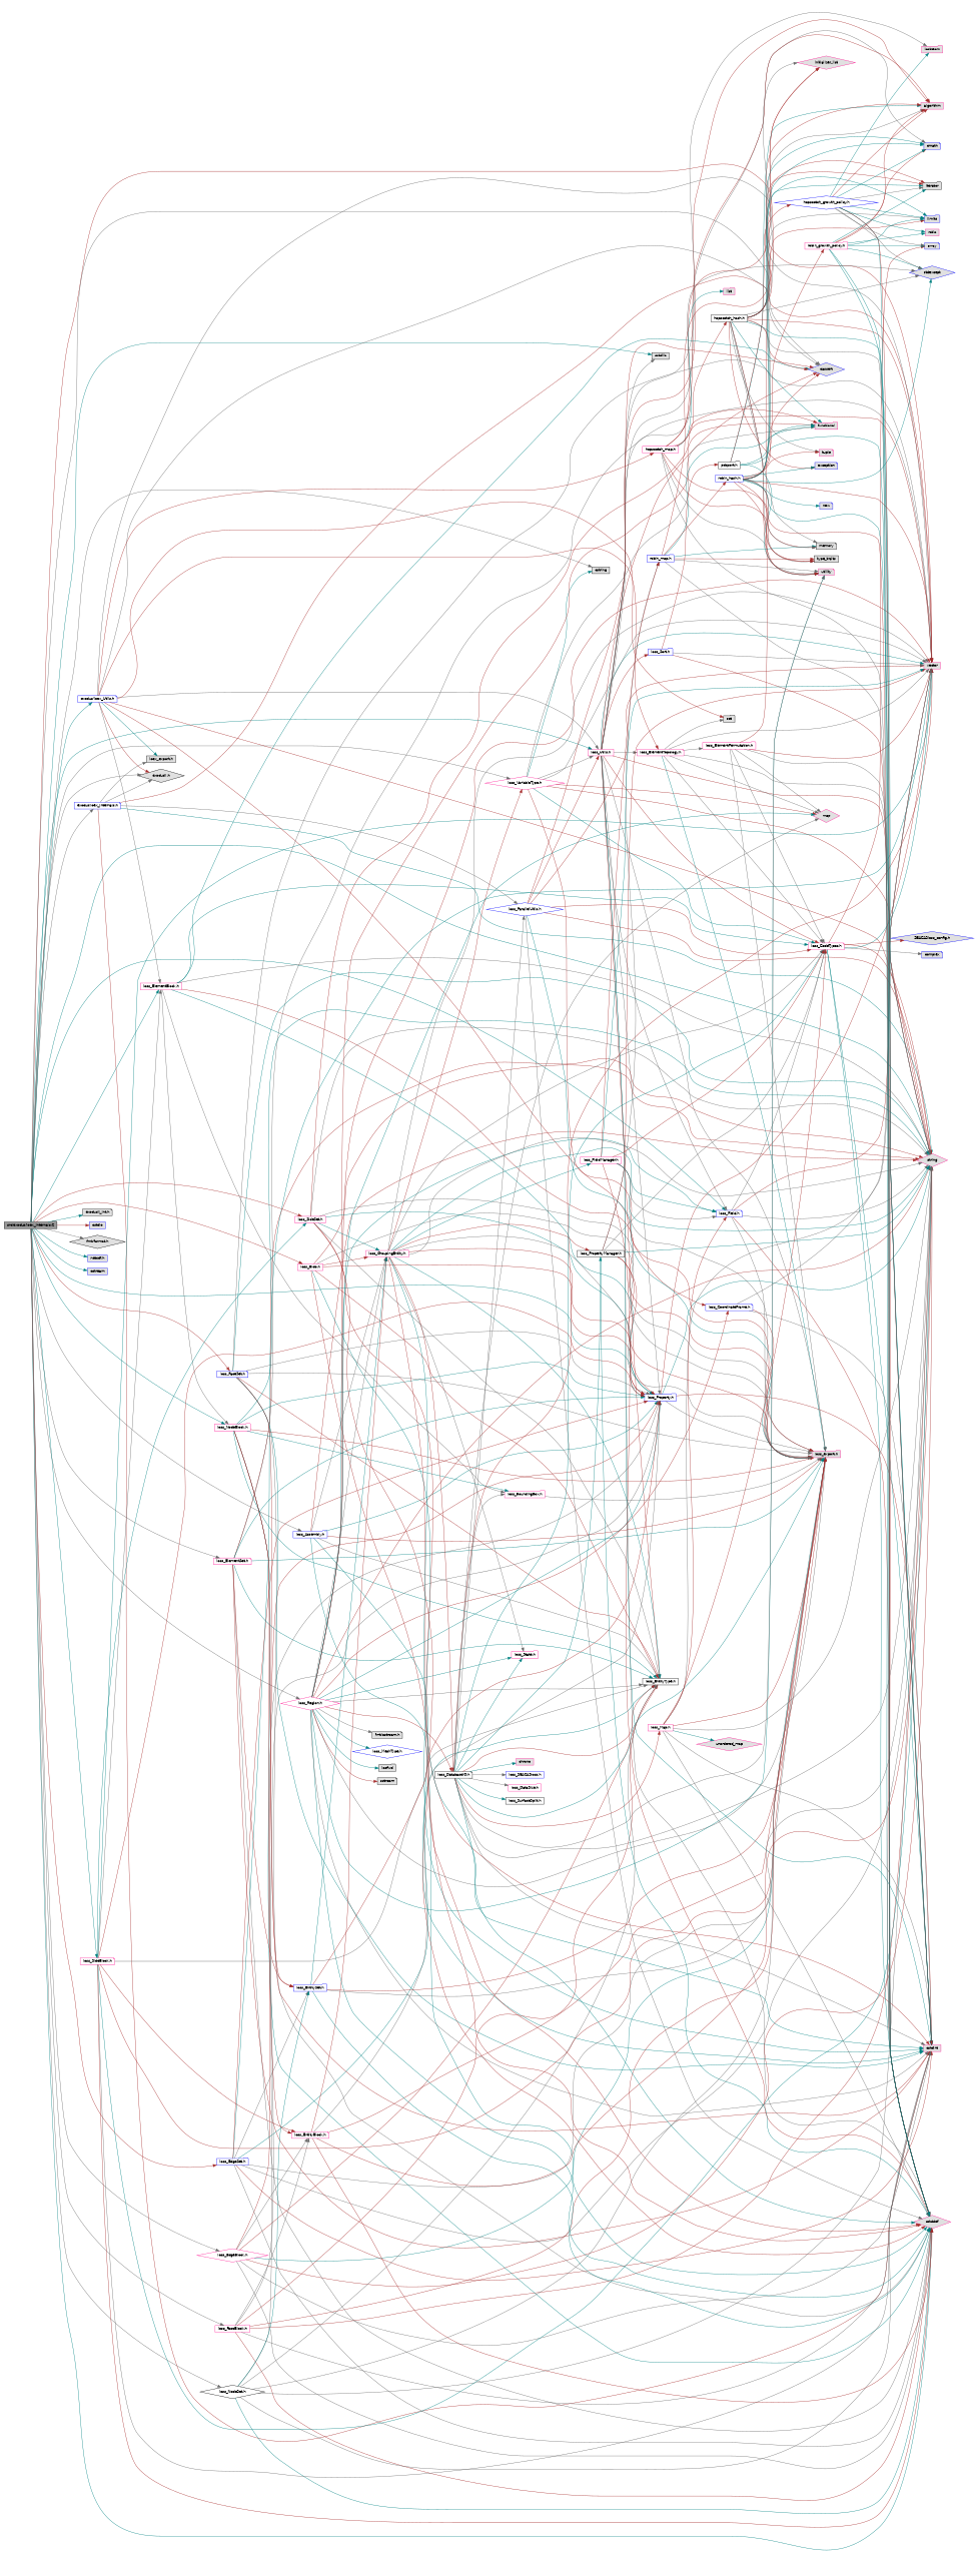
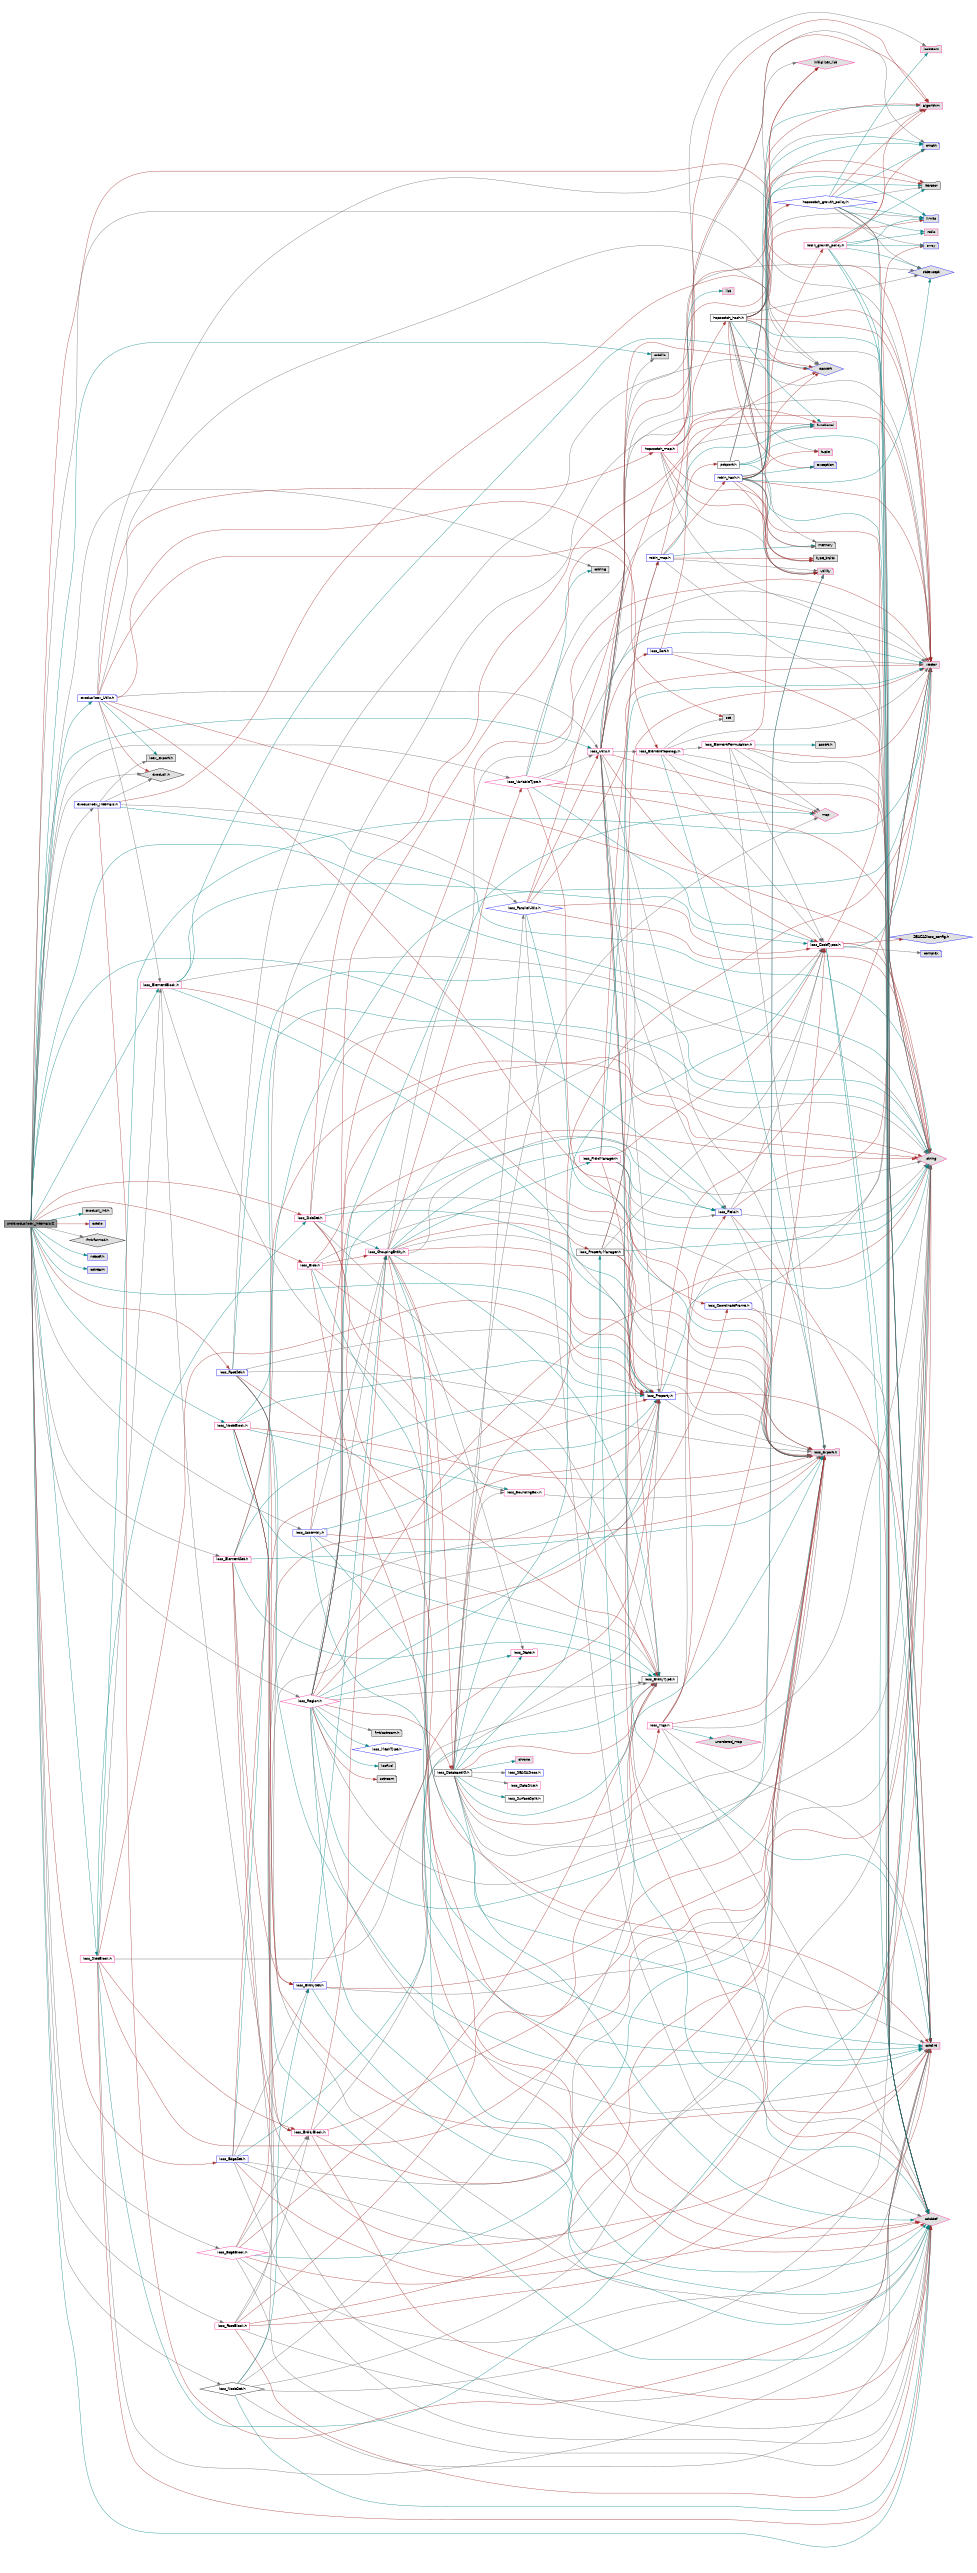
  digraph {
    rankdir=LR
    node [color=deeppink fillcolor=white fontname=Helvetica fontsize=10 shape=folder style=filled]
    edge [color=brown fontname=Helvetica fontsize=10 labelfontname=Helvetica labelfontsize=10 style=solid]
    n1 [color=black fillcolor=grey60 fontcolor=black height=0.2 label="src/exodus/Ioex_Internals.C" width=0.4]
    n2 [color=blue height=0.2 label="exodus/Ioex_Internals.h" shape=note width=0.4]
    n3 [fillcolor="#E0E0E0" height=0.2 label=cstddef shape=diamond width=0.4]
    n4 [fillcolor="#E0E0E0" height=0.2 label=string shape=diamond width=0.4]
    n5 [fillcolor="#E0E0E0" height=0.2 label=vector shape=box width=0.4]
    n6 [height=0.2 label="Ioss_Utils.h" shape=box width=0.4]
    n7 [color=blue height=0.2 label="Ioss_Field.h" shape=note width=0.4]
    n8 [color=blue height=0.2 label="Ioss_Property.h" width=0.4]
    n9 [color=blue fillcolor="#E0E0E0" height=0.2 label=cassert shape=diamond width=0.4]
    n10 [color=black fillcolor="#E0E0E0" height=0.2 label=cstdlib shape=box width=0.4]
    n11 [color=black fillcolor="#E0E0E0" height=0.2 label="exodusII.h" shape=diamond width=0.4]
    n12 [color=blue height=0.2 label="exodus/Ioex_Utils.h" shape=note width=0.4]
    n13 [height=0.2 label="Ioss_ElementBlock.h" width=0.4]
    n14 [height=0.2 label="Ioss_VariableType.h" shape=diamond width=0.4]
    n15 [color=black fillcolor="#E0E0E0" height=0.2 label=cstring shape=box width=0.4]
    n16 [color=black fillcolor="#E0E0E0" height=0.2 label="exodusII_int.h" shape=note width=0.4]
    n17 [color=blue fillcolor="#E0E0E0" height=0.2 label=cstdio shape=box width=0.4]
    n18 [color=black fillcolor="#E0E0E0" height=0.2 label="fmt/format.h" shape=diamond width=0.4]
    n19 [color=blue fillcolor="#E0E0E0" height=0.2 label="netcdf.h" shape=box width=0.4]
    n20 [color=blue fillcolor="#E0E0E0" height=0.2 label=ostream shape=box width=0.4]
    n21 [color=blue height=0.2 label="Ioss_Assembly.h" width=0.4]
    n22 [height=0.2 label="Ioss_Blob.h" shape=box width=0.4]
    n23 [height=0.2 label="Ioss_EdgeBlock.h" shape=diamond width=0.4]
    n24 [color=blue height=0.2 label="Ioss_EdgeSet.h" width=0.4]
    n25 [height=0.2 label="Ioss_ElementSet.h" shape=note width=0.4]
    n26 [height=0.2 label="Ioss_FaceBlock.h" width=0.4]
    n27 [color=blue height=0.2 label="Ioss_FaceSet.h" shape=note width=0.4]
    n28 [height=0.2 label="Ioss_NodeBlock.h" width=0.4]
    n29 [color=black height=0.2 label="Ioss_NodeSet.h" shape=diamond width=0.4]
    n30 [height=0.2 label="Ioss_Region.h" shape=diamond width=0.4]
    n31 [height=0.2 label="Ioss_SideBlock.h" shape=note width=0.4]
    n32 [height=0.2 label="Ioss_SideSet.h" width=0.4]
    n33 [color=black fillcolor="#E0E0E0" height=0.2 label="ioex_export.h" width=0.4]
    n34 [color=blue height=0.2 label="Ioss_ParallelUtils.h" shape=diamond width=0.4]
    n35 [fillcolor="#E0E0E0" height=0.2 label=cstdint shape=box width=0.4]
    n36 [fillcolor="#E0E0E0" height=0.2 label="ioss_export.h" width=0.4]
    n37 [height=0.2 label="Ioss_CodeTypes.h" shape=note width=0.4]
    n38 [height=0.2 label="Ioss_ElementTopology.h" shape=note width=0.4]
    n39 [color=black height=0.2 label="Ioss_EntityType.h" shape=box width=0.4]
    n40 [color=blue height=0.2 label="Ioss_Sort.h" width=0.4]
    n41 [fillcolor="#E0E0E0" height=0.2 label=algorithm shape=box width=0.4]
    n42 [color=blue fillcolor="#E0E0E0" height=0.2 label=cmath shape=note width=0.4]
    n43 [fillcolor="#E0E0E0" height=0.2 label=iostream width=0.4]
    n44 [color=blue fillcolor="#E0E0E0" height=0.2 label=stdexcept shape=diamond width=0.4]
    n45 [color=black fillcolor="#E0E0E0" height=0.2 label=set width=0.4]
    n46 [color=blue height=0.2 label="Ioss_CoordinateFrame.h" shape=note width=0.4]
    n47 [height=0.2 label="hopscotch_map.h" width=0.4]
    n48 [height=0.2 label="Ioss_BoundingBox.h" width=0.4]
    n49 [height=0.2 label="Ioss_EntityBlock.h" shape=note width=0.4]
    n50 [fillcolor="#E0E0E0" height=0.2 label=map shape=diamond width=0.4]
    n51 [fillcolor="#E0E0E0" height=0.2 label=functional width=0.4]
    n52 [height=0.2 label="Ioss_GroupingEntity.h" width=0.4]
    n53 [color=blue height=0.2 label="Ioss_EntitySet.h" width=0.4]
    n54 [fillcolor="#E0E0E0" height=0.2 label=utility shape=note width=0.4]
    n55 [color=black height=0.2 label="Ioss_DatabaseIO.h" shape=note width=0.4]
    n56 [height=0.2 label="Ioss_State.h" width=0.4]
    n57 [color=blue height=0.2 label="Ioss_MeshType.h" shape=diamond width=0.4]
    n58 [color=black fillcolor="#E0E0E0" height=0.2 label=iosfwd width=0.4]
    n59 [color=black fillcolor="#E0E0E0" height=0.2 label=sstream shape=note width=0.4]
    n60 [color=black fillcolor="#E0E0E0" height=0.2 label="fmt/ostream.h" shape=note width=0.4]
    n61 [color=blue fillcolor="#E0E0E0" height=0.2 label=array shape=note width=0.4]
    n62 [color=blue fillcolor="#E0E0E0" height=0.2 label="SEACASIoss_config.h" shape=diamond width=0.4]
    n63 [color=blue fillcolor="#E0E0E0" height=0.2 label=complex shape=note width=0.4]
    n64 [height=0.2 label="Ioss_ElementPermutation.h" width=0.4]
    n65 [color=black height=0.2 label="pdqsort.h" width=0.4]
+   n66 [color=black fillcolor="#E0E0E0" height=0.2 label="assert.h" shape=note width=0.4]
    n67 [color=blue fillcolor="#E0E0E0" height=0.2 label=limits width=0.4]
    n68 [color=black fillcolor="#E0E0E0" height=0.2 label=iterator width=0.4]
    n69 [fillcolor="#E0E0E0" height=0.2 label=initializer_list shape=diamond width=0.4]
    n70 [color=black fillcolor="#E0E0E0" height=0.2 label=memory shape=note width=0.4]
    n71 [color=black fillcolor="#E0E0E0" height=0.2 label=type_traits shape=box width=0.4]
    n72 [fillcolor="#E0E0E0" height=0.2 label=list width=0.4]
    n73 [color=black height=0.2 label="hopscotch_hash.h" shape=box width=0.4]
    n74 [color=black height=0.2 label="Ioss_PropertyManager.h" shape=box width=0.4]
    n75 [height=0.2 label="Ioss_FieldManager.h" shape=box width=0.4]
    n76 [color=blue height=0.2 label="Ioss_SEACASIoss.h" shape=box width=0.4]
    n77 [height=0.2 label="Ioss_DataSize.h" width=0.4]
    n78 [height=0.2 label="Ioss_Map.h" shape=box width=0.4]
    n79 [color=black height=0.2 label="Ioss_SurfaceSplit.h" shape=box width=0.4]
    n80 [fillcolor="#E0E0E0" height=0.2 label=chrono shape=box width=0.4]
    n81 [color=blue height=0.2 label="robin_map.h" width=0.4]
    n82 [fillcolor="#E0E0E0" height=0.2 label=unordered_map shape=diamond width=0.4]
    n83 [color=blue height=0.2 label="robin_hash.h" shape=note width=0.4]
    n84 [color=blue fillcolor="#E0E0E0" height=0.2 label=exception shape=note width=0.4]
-   n85 [color=blue fillcolor="#E0E0E0" height=0.2 label=new shape=note width=0.4]
    n86 [fillcolor="#E0E0E0" height=0.2 label=tuple shape=note width=0.4]
    n87 [height=0.2 label="robin_growth_policy.h" width=0.4]
    n88 [fillcolor="#E0E0E0" height=0.2 label=ratio shape=box width=0.4]
    n89 [color=blue height=0.2 label="hopscotch_growth_policy.h" shape=diamond width=0.4]
    n1 -> n2 [color=gray40]
    n1 -> n3 [color=teal]
    n1 -> n4 [color=teal]
    n1 -> n5
    n1 -> n6 [color=teal]
    n1 -> n7 [color=teal]
    n1 -> n8 [color=teal]
    n1 -> n9 [color=gray40]
    n1 -> n10 [color=teal]
    n1 -> n11 [color=gray40]
    n1 -> n12 [color=teal]
    n1 -> n13 [color=teal]
    n1 -> n14 [color=gray40]
    n1 -> n15 [color=gray40]
    n1 -> n16 [color=teal]
    n1 -> n17
    n1 -> n18 [color=gray40]
    n1 -> n19 [color=teal]
    n1 -> n20 [color=teal]
    n1 -> n21 [color=gray40]
    n1 -> n22
    n1 -> n23 [color=gray40]
    n1 -> n24
    n1 -> n25 [color=gray40]
    n1 -> n26 [color=gray40]
    n1 -> n27
    n1 -> n28 [color=teal]
    n1 -> n29 [color=gray40]
    n1 -> n30 [color=gray40]
    n1 -> n31 [color=teal]
    n1 -> n32
    n2 -> n4 [color=teal]
    n2 -> n5
    n2 -> n11 [color=gray40]
    n2 -> n33 [color=gray40]
    n2 -> n34 [color=gray40]
    n2 -> n35
    n6 -> n3 [color=gray40]
    n6 -> n4
    n6 -> n5 [color=teal]
    n6 -> n7 [color=gray40]
    n6 -> n8 [color=gray40]
    n6 -> n9
    n6 -> n10 [color=gray40]
    n6 -> n35 [color=teal]
    n6 -> n36 [color=gray40]
    n6 -> n37
    n6 -> n38 [color=gray40]
    n6 -> n39
    n6 -> n40
    n6 -> n41
    n6 -> n42 [color=gray40]
    n6 -> n43 [color=gray40]
    n6 -> n44 [color=gray40]
    n7 -> n3
    n7 -> n4 [color=gray40]
    n7 -> n5
    n7 -> n36 [color=gray40]
    n7 -> n37 [color=gray40]
    n8 -> n4 [color=teal]
    n8 -> n5
    n8 -> n35
    n8 -> n36 [color=gray40]
    n12 -> n4
    n12 -> n5 [color=gray40]
    n12 -> n6 [color=gray40]
    n12 -> n9 [color=gray40]
    n12 -> n11
    n12 -> n13 [color=gray40]
    n12 -> n33 [color=teal]
    n12 -> n38
    n12 -> n45
    n12 -> n46
    n12 -> n47
    n13 -> n4 [color=gray40]
    n13 -> n8 [color=teal]
    n13 -> n9 [color=teal]
    n13 -> n36
    n13 -> n37 [color=teal]
    n13 -> n48 [color=gray40]
-   n13 -> n28 [color=gray40]
+   n13 -> n49 [color=gray40]
    n14 -> n4
    n14 -> n5 [color=gray40]
    n14 -> n6 [color=gray40]
    n14 -> n15 [color=teal]
    n14 -> n36
    n14 -> n37 [color=teal]
    n14 -> n50
    n14 -> n51 [color=gray40]
    n21 -> n3 [color=teal]
    n21 -> n4
    n21 -> n8 [color=teal]
    n21 -> n35 [color=teal]
    n21 -> n36
    n21 -> n39 [color=gray40]
    n21 -> n52 [color=gray40]
    n22 -> n3
    n22 -> n4
    n22 -> n8
    n22 -> n35 [color=teal]
    n22 -> n36 [color=gray40]
    n22 -> n39
    n22 -> n52
    n23 -> n3 [color=gray40]
    n23 -> n4
    n23 -> n8
    n23 -> n35 [color=gray40]
    n23 -> n36 [color=teal]
    n23 -> n39
    n23 -> n49 [color=gray40]
    n24 -> n3 [color=gray40]
    n24 -> n4 [color=gray40]
    n24 -> n5 [color=teal]
    n24 -> n8
    n24 -> n35
    n24 -> n36 [color=gray40]
    n24 -> n39 [color=teal]
    n24 -> n53 [color=gray40]
    n25 -> n3 [color=gray40]
    n25 -> n4
    n25 -> n5 [color=gray40]
    n25 -> n8 [color=teal]
    n25 -> n35
    n25 -> n36 [color=teal]
    n25 -> n39 [color=teal]
    n25 -> n53
    n26 -> n3
    n26 -> n4
    n26 -> n8 [color=gray40]
    n26 -> n35 [color=gray40]
    n26 -> n36
    n26 -> n39
    n26 -> n49 [color=gray40]
    n27 -> n3 [color=gray40]
    n27 -> n4 [color=teal]
    n27 -> n5 [color=gray40]
    n27 -> n8 [color=gray40]
    n27 -> n35 [color=teal]
    n27 -> n36 [color=gray40]
    n27 -> n39
    n27 -> n53
    n28 -> n3 [color=teal]
    n28 -> n4 [color=teal]
    n28 -> n8 [color=teal]
    n28 -> n35
    n28 -> n36
    n28 -> n39 [color=teal]
    n28 -> n48 [color=teal]
    n28 -> n49
    n29 -> n3 [color=teal]
    n29 -> n4 [color=gray40]
    n29 -> n8 [color=gray40]
    n29 -> n35 [color=gray40]
    n29 -> n36 [color=gray40]
    n29 -> n39 [color=gray40]
    n29 -> n53 [color=teal]
    n30 -> n3 [color=teal]
    n30 -> n4
    n30 -> n5
    n30 -> n7 [color=teal]
    n30 -> n8 [color=teal]
    n30 -> n35 [color=gray40]
    n30 -> n36 [color=gray40]
    n30 -> n39 [color=gray40]
    n30 -> n46
    n30 -> n50 [color=teal]
    n30 -> n51
    n30 -> n52 [color=gray40]
    n30 -> n54 [color=teal]
    n30 -> n55
    n30 -> n56 [color=teal]
    n30 -> n57 [color=teal]
    n30 -> n58 [color=teal]
    n30 -> n59
    n30 -> n60 [color=gray40]
    n31 -> n3
    n31 -> n4 [color=teal]
    n31 -> n5 [color=teal]
    n31 -> n8
    n31 -> n13 [color=gray40]
    n31 -> n32 [color=teal]
    n31 -> n35 [color=gray40]
    n31 -> n36
    n31 -> n39 [color=gray40]
    n31 -> n49
    n32 -> n3
    n32 -> n4 [color=gray40]
    n32 -> n5
    n32 -> n8 [color=teal]
    n32 -> n35
    n32 -> n36 [color=gray40]
    n32 -> n39 [color=gray40]
    n32 -> n52 [color=teal]
    n34 -> n3 [color=gray40]
    n34 -> n4
    n34 -> n5
    n34 -> n6
    n34 -> n9
    n34 -> n36 [color=teal]
    n34 -> n37
    n37 -> n3 [color=teal]
    n37 -> n4
    n37 -> n5 [color=teal]
    n37 -> n35 [color=teal]
    n37 -> n61
    n37 -> n62
    n37 -> n63 [color=gray40]
    n38 -> n4 [color=gray40]
    n38 -> n5 [color=gray40]
    n38 -> n36 [color=teal]
    n38 -> n37 [color=gray40]
    n38 -> n45 [color=gray40]
    n38 -> n50 [color=gray40]
    n38 -> n64 [color=gray40]
    n40 -> n3
    n40 -> n5 [color=gray40]
    n40 -> n65
    n46 -> n5 [color=gray40]
    n46 -> n35 [color=gray40]
    n46 -> n36
    n47 -> n3 [color=gray40]
    n47 -> n41
    n47 -> n51
    n47 -> n54 [color=gray40]
    n47 -> n69
    n47 -> n70
    n47 -> n71
    n47 -> n72 [color=teal]
    n47 -> n73
    n48 -> n36 [color=gray40]
    n49 -> n3
    n49 -> n4
    n49 -> n8 [color=gray40]
    n49 -> n36
    n49 -> n52
    n52 -> n3
    n52 -> n4 [color=gray40]
    n52 -> n5 [color=gray40]
    n52 -> n7 [color=teal]
    n52 -> n8
    n52 -> n14
    n52 -> n35 [color=teal]
    n52 -> n36 [color=gray40]
    n52 -> n37 [color=gray40]
    n52 -> n39 [color=teal]
    n52 -> n55
    n52 -> n56 [color=gray40]
    n52 -> n74
    n52 -> n75 [color=teal]
    n53 -> n3 [color=teal]
    n53 -> n4 [color=gray40]
    n53 -> n8
    n53 -> n36
    n53 -> n52 [color=teal]
    n55 -> n3 [color=teal]
    n55 -> n4 [color=gray40]
    n55 -> n5
    n55 -> n34 [color=gray40]
    n55 -> n35 [color=gray40]
    n55 -> n36 [color=teal]
    n55 -> n37 [color=teal]
    n55 -> n39
    n55 -> n48 [color=gray40]
    n55 -> n50 [color=gray40]
    n55 -> n54 [color=gray40]
    n55 -> n56 [color=teal]
    n55 -> n74 [color=teal]
    n55 -> n76 [color=gray40]
    n55 -> n77 [color=gray40]
    n55 -> n78
    n55 -> n79 [color=teal]
    n55 -> n80 [color=teal]
    n64 -> n4 [color=gray40]
    n64 -> n5
    n64 -> n36 [color=gray40]
    n64 -> n37 [color=gray40]
    n64 -> n50 [color=gray40]
+   n64 -> n66 [color=teal]
    n64 -> n67
    n65 -> n3 [color=teal]
    n65 -> n41 [color=teal]
    n65 -> n51 [color=teal]
    n65 -> n54 [color=teal]
    n65 -> n68
    n73 -> n3 [color=gray40]
    n73 -> n5
    n73 -> n9
    n73 -> n35 [color=teal]
    n73 -> n41
    n73 -> n42 [color=teal]
    n73 -> n44 [color=gray40]
    n73 -> n51 [color=teal]
    n73 -> n54
    n73 -> n67 [color=teal]
    n73 -> n68
    n73 -> n69 [color=gray40]
    n73 -> n70 [color=gray40]
    n73 -> n71 [color=gray40]
    n73 -> n84
    n73 -> n86 [color=gray40]
    n73 -> n89
    n74 -> n3 [color=teal]
    n74 -> n4 [color=teal]
    n74 -> n5
    n74 -> n8
    n74 -> n36
    n74 -> n37 [color=gray40]
    n74 -> n81 [color=gray40]
    n75 -> n3
    n75 -> n4 [color=teal]
    n75 -> n5 [color=teal]
    n75 -> n7 [color=gray40]
    n75 -> n36 [color=gray40]
    n75 -> n37
    n75 -> n81
    n78 -> n3 [color=gray40]
    n78 -> n4 [color=gray40]
    n78 -> n5 [color=gray40]
    n78 -> n7
    n78 -> n35 [color=gray40]
    n78 -> n36
    n78 -> n37
    n78 -> n82 [color=teal]
    n81 -> n3 [color=gray40]
    n81 -> n51 [color=teal]
    n81 -> n54 [color=gray40]
    n81 -> n69
    n81 -> n70 [color=teal]
    n81 -> n71
    n81 -> n83
    n83 -> n3
    n83 -> n5
    n83 -> n9
    n83 -> n35 [color=teal]
    n83 -> n41 [color=gray40]
    n83 -> n42 [color=teal]
    n83 -> n44 [color=teal]
    n83 -> n54
    n83 -> n67 [color=gray40]
    n83 -> n68 [color=teal]
    n83 -> n70 [color=gray40]
    n83 -> n71
    n83 -> n84 [color=teal]
-   n83 -> n85 [color=teal]
    n83 -> n86
    n83 -> n87
    n87 -> n3 [color=teal]
    n87 -> n35 [color=teal]
    n87 -> n41
    n87 -> n42
    n87 -> n44 [color=teal]
    n87 -> n61 [color=teal]
    n87 -> n67 [color=teal]
    n87 -> n68 [color=teal]
    n87 -> n88 [color=teal]
    n89 -> n3 [color=teal]
    n89 -> n35
    n89 -> n41
    n89 -> n42 [color=teal]
    n89 -> n43 [color=teal]
    n89 -> n44 [color=gray40]
    n89 -> n61 [color=gray40]
    n89 -> n67 [color=teal]
    n89 -> n68 [color=gray40]
    n89 -> n88 [color=teal]
  }
